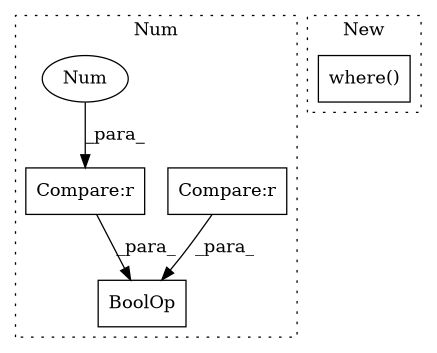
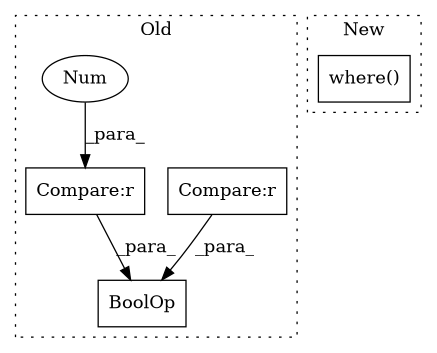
  digraph {
    node [a=40 s=26292 shape=box]
    n1 [a=72 l=52 label=BoolOp]
    n2 [l=23 label="Compare:r"]
    n3 [l=25 label="Compare:r" s=26319]
    n4 [a=76 l=1 label=Num s=26343 shape=ellipse]
    n5 [a=75 l="37,23" label="where()" s="26393,26561"]
    subgraph cluster_1 {
-     label=Num
+     label=Old
      style=dotted
      n1
      n2
      n3
      n4
    }
    subgraph cluster_2 {
      label=New
      style=dotted
      n5
    }
    n2 -> n1 [label=_para_]
    n3 -> n1 [label=_para_]
    n4 -> n3 [label=_para_]
  }
